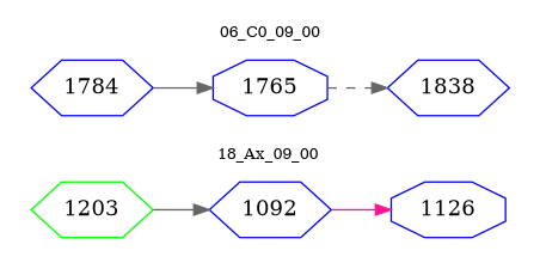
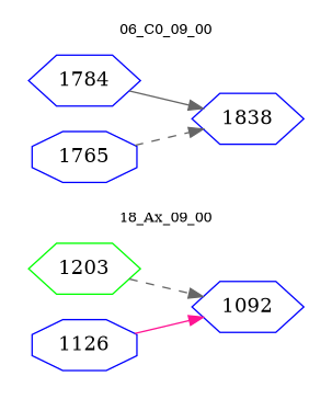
  digraph {
    rankdir=LR
    node [color=blue shape=hexagon]
    edge [color=gray40 style=dashed]
    n1 [color=green label=1203]
    n2 [label=1092]
    n3 [label=1126 shape=octagon]
    n4 [label=1784]
    n5 [label=1765 shape=octagon]
    n6 [label=1838]
    subgraph cluster_1 {
      color=white
      fontsize=10
      label="18_Ax_09_00"
      n1
      n2
      n3
    }
    subgraph cluster_2 {
      color=white
      fontsize=10
      label="06_C0_09_00"
      n4
      n5
      n6
    }
-   n1 -> n2 [style=solid]
-   n2 -> n3 [color=deeppink style=solid]
-   n4 -> n5 [style=solid]
+   n1 -> n2
+   n3 -> n2 [color=deeppink style=solid]
+   n4 -> n6 [style=solid]
    n5 -> n6
  }
